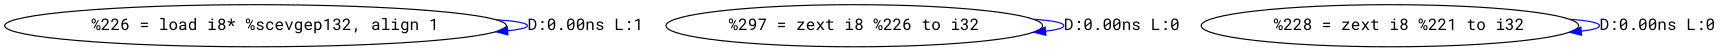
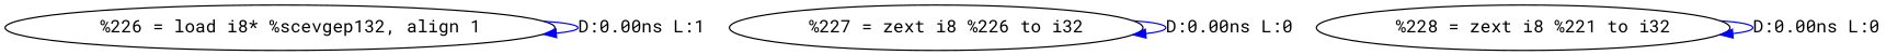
  digraph {
    fontname="Roboto Mono"
    node [fontname="Roboto Mono"]
    edge [color=blue fontname="Roboto Mono"]
    n1 [label="  %226 = load i8* %scevgep132, align 1"]
-   n2 [label="%297 = zext i8 %226 to i32"]
+   n2 [label="  %227 = zext i8 %226 to i32"]
    n3 [label="  %228 = zext i8 %221 to i32"]
    n1 -> n1 [label="D:0.00ns L:1"]
    n2 -> n2 [label="D:0.00ns L:0"]
    n3 -> n3 [label="D:0.00ns L:0"]
  }
